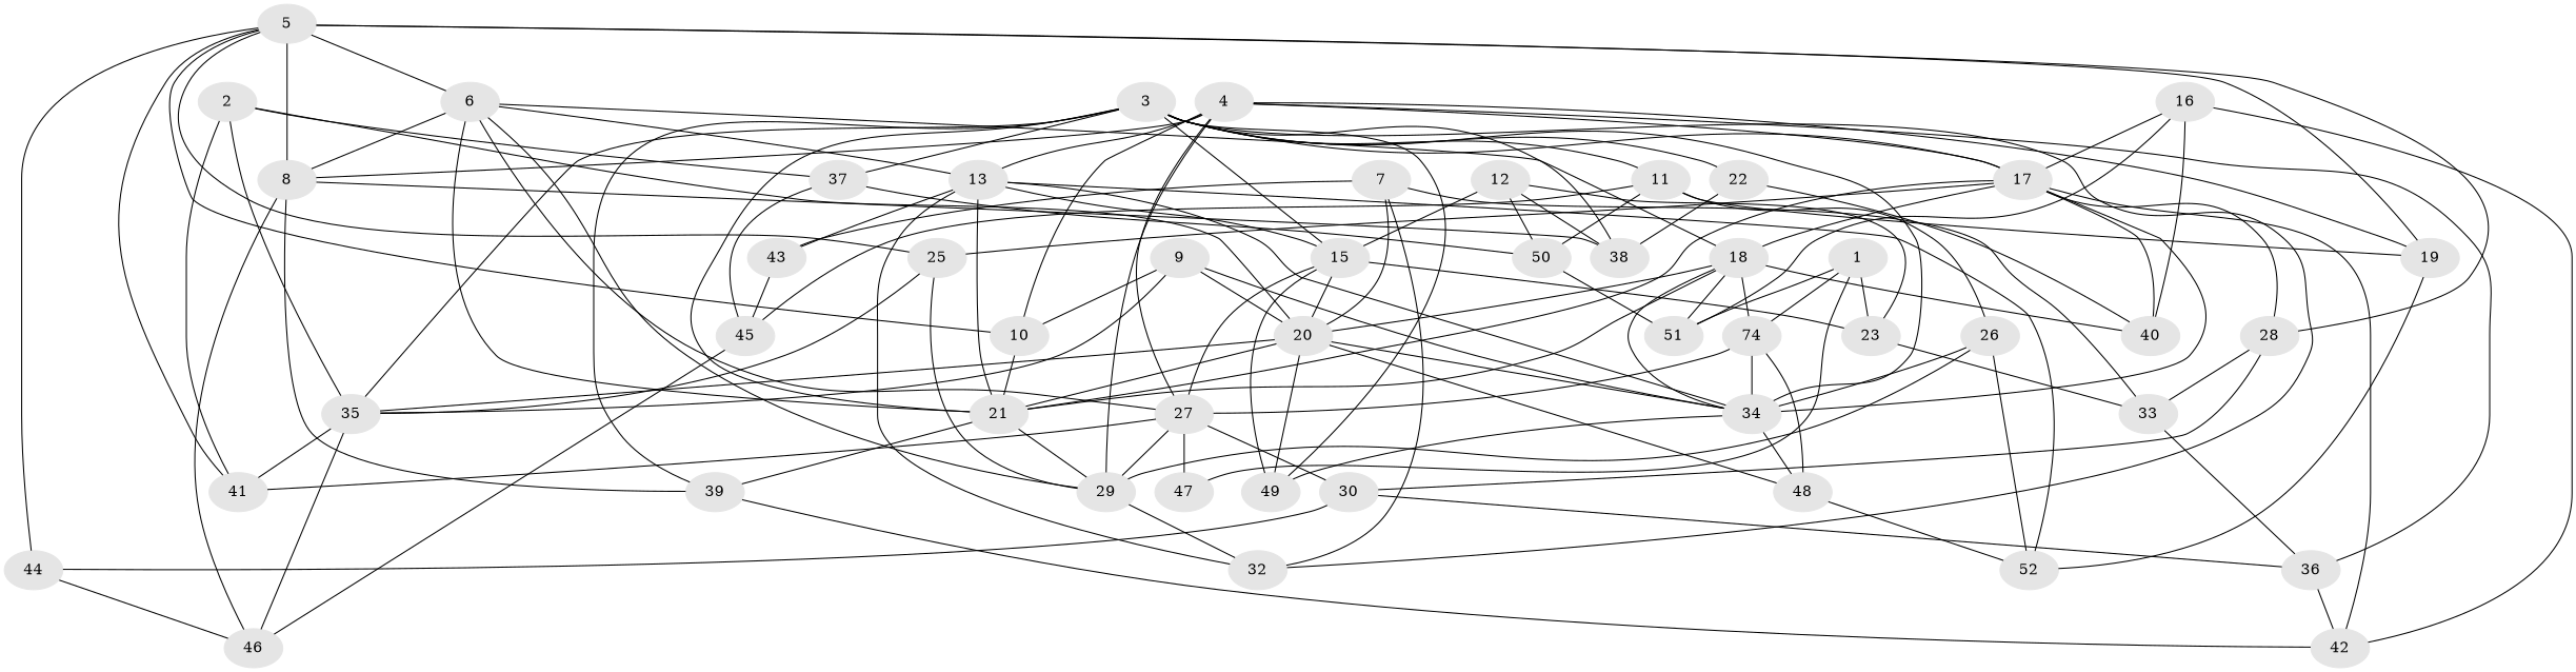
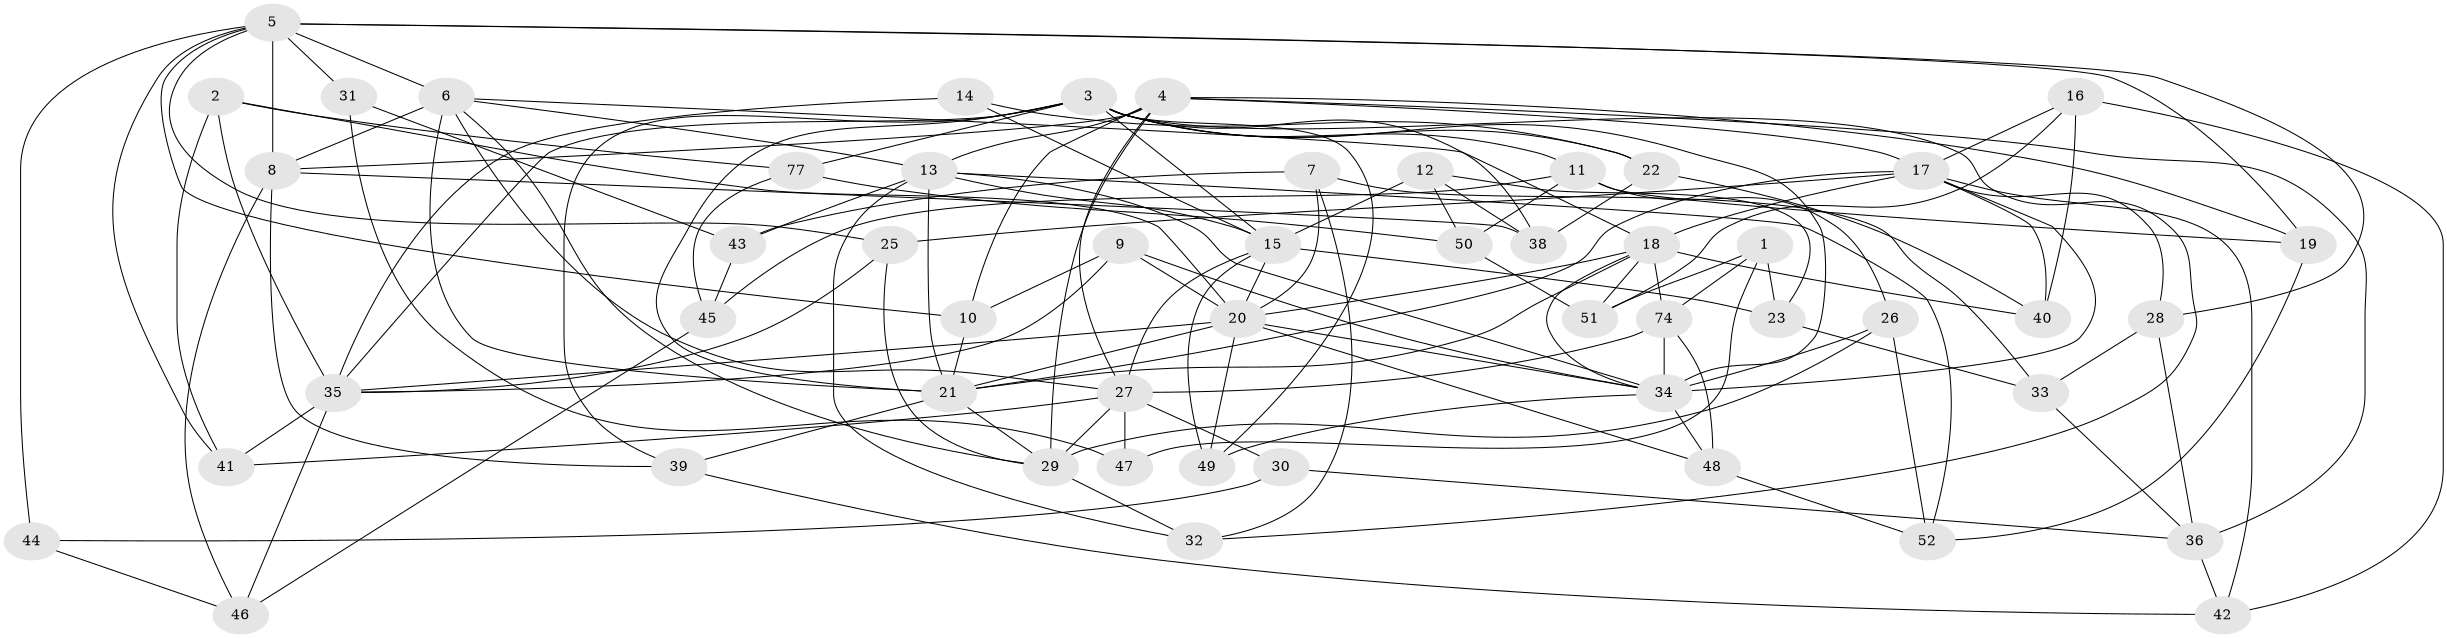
  graph {
    node [color=gray90 style=filled]
    edge [weight=1.0]
    1
    23
    n3 [label=74]
    47
    51
    33
    34
    27
    48
    2
    20
    35
-   37
+   37 [label=77]
    41
    21
    49
    46
    45
    50
    3
    11
    15
    17
    22
    32
    38
    39
    19
    26
    25
    28
    18
    40
    42
    29
    4
    8
    10
    13
    36
    43
    52
    30
    5
    6
+   31
    44
    7
    9
    12
+   14
    16
    1 -- 23
    1 -- n3
    1 -- 47
    1 -- 51
    23 -- 33
    n3 -- 34 [weight=2.0]
    n3 -- 27
    n3 -- 48
    33 -- 36
    34 -- 48
    34 -- 49
    27 -- 47 [weight=2.0]
    27 -- 41
    27 -- 29
    27 -- 30
    48 -- 52
    2 -- 20
    2 -- 35
    2 -- 37
    2 -- 41
    20 -- 34
    20 -- 48
    20 -- 35
    20 -- 21 [weight=2.0]
    20 -- 49
    35 -- 41
    35 -- 46
    37 -- 45
    37 -- 50
    21 -- 39
    21 -- 29
    45 -- 46
    50 -- 51
    3 -- 34
    3 -- 35
    3 -- 37
    3 -- 21
    3 -- 49
    3 -- 11
    3 -- 15
-   3 -- 17
    3 -- 22
    3 -- 32
    3 -- 38
    3 -- 39
    11 -- 45
    11 -- 50
    11 -- 19
    11 -- 26
    15 -- 23
    15 -- 27 [weight=2.0]
    15 -- 20
    15 -- 49
    17 -- 34
    17 -- 21
    17 -- 25
    17 -- 28
    17 -- 18
    17 -- 40
    17 -- 42
    22 -- 38
    22 -- 40
    39 -- 42
    19 -- 52
    26 -- 34
    26 -- 29
    26 -- 52
    25 -- 35
    25 -- 29
    28 -- 33
-   28 -- 30
+   28 -- 36
    18 -- n3
    18 -- 51
    18 -- 34
    18 -- 20
    18 -- 21
    18 -- 40
    29 -- 32
    4 -- 27
    4 -- 17
    4 -- 19
    4 -- 29
    4 -- 8
    4 -- 10
    4 -- 13 [weight=3.0]
    4 -- 36
    8 -- 46
    8 -- 38
    8 -- 39
    10 -- 21
    13 -- 34
    13 -- 21
    13 -- 15
    13 -- 32
    13 -- 43
    13 -- 52
    36 -- 42
    43 -- 45
    30 -- 36
    30 -- 44
    5 -- 41
    5 -- 19
    5 -- 25
    5 -- 28
    5 -- 8 [weight=2.0]
    5 -- 10
    5 -- 6
+   5 -- 31 [weight=2.0]
    5 -- 44 [weight=2.0]
    6 -- 27
    6 -- 21 [weight=3.0]
    6 -- 18
    6 -- 29
    6 -- 8 [weight=2.0]
    6 -- 13
+   31 -- 47
+   31 -- 43
    44 -- 46
    7 -- 33
    7 -- 20
    7 -- 32
    7 -- 43
    9 -- 34
    9 -- 20
    9 -- 35
    9 -- 10
    12 -- 23
    12 -- 50
    12 -- 15
    12 -- 38
+   14 -- 35 [weight=2.0]
+   14 -- 15
+   14 -- 22
    16 -- 51
    16 -- 17
    16 -- 40
    16 -- 42
  }
